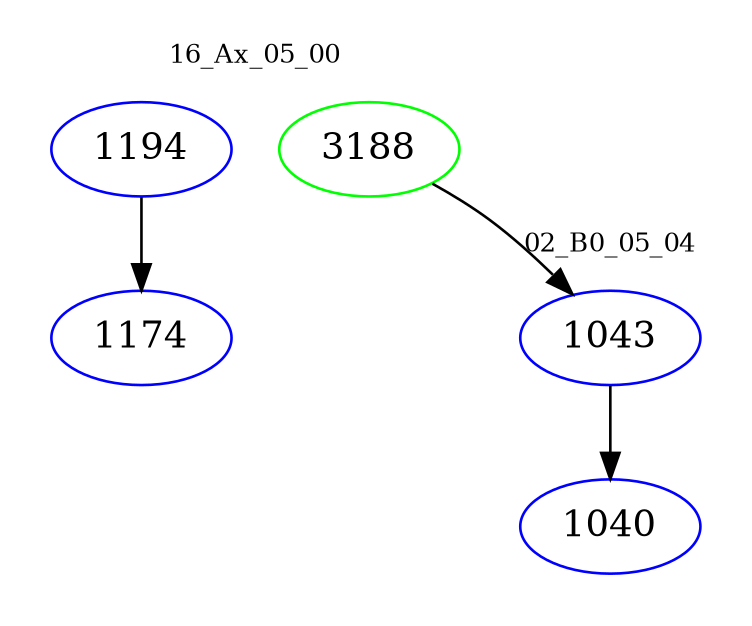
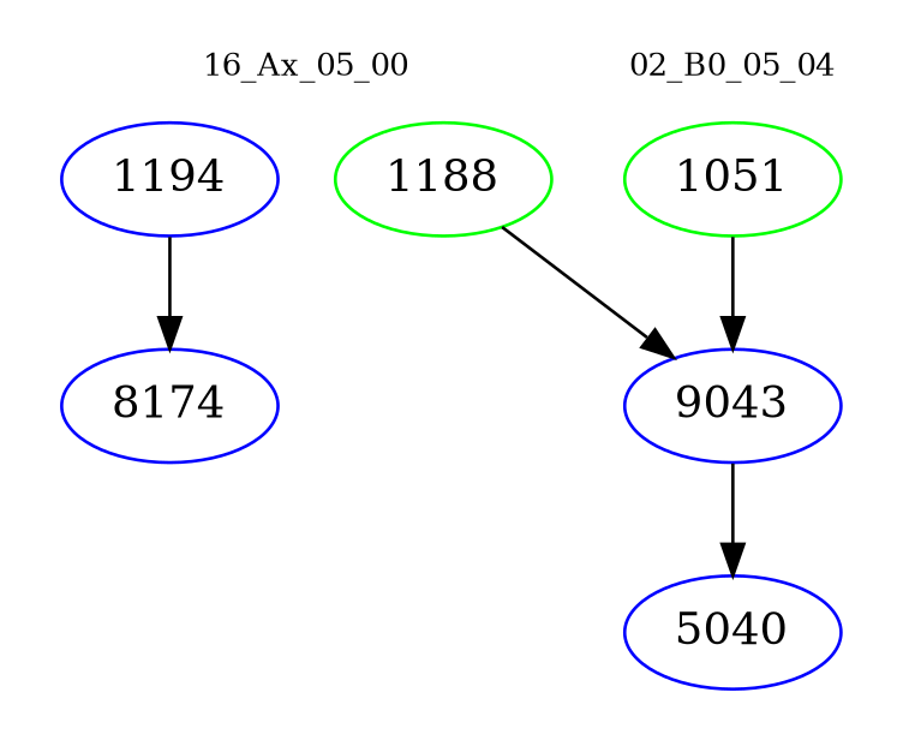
  digraph {
    node [color=blue]
    edge [color=black]
-   n1 [color=green label=3188]
+   n1 [color=green label=1188]
    n2 [label=1194]
-   n3 [label=1174]
-   n5 [label=1043]
-   n6 [label=1040]
+   n3 [label=8174]
+   n4 [color=green label=1051]
+   n5 [label=9043]
+   n6 [label=5040]
    subgraph cluster_1 {
      color=white
      fontsize=10
      label="16_Ax_05_00"
      n1
      n2
      n3
    }
    subgraph cluster_2 {
      color=white
      fontsize=10
      label="02_B0_05_04"
+     n4
      n5
      n6
    }
    n1 -> n5
    n2 -> n3
+   n4 -> n5
    n5 -> n6
  }
